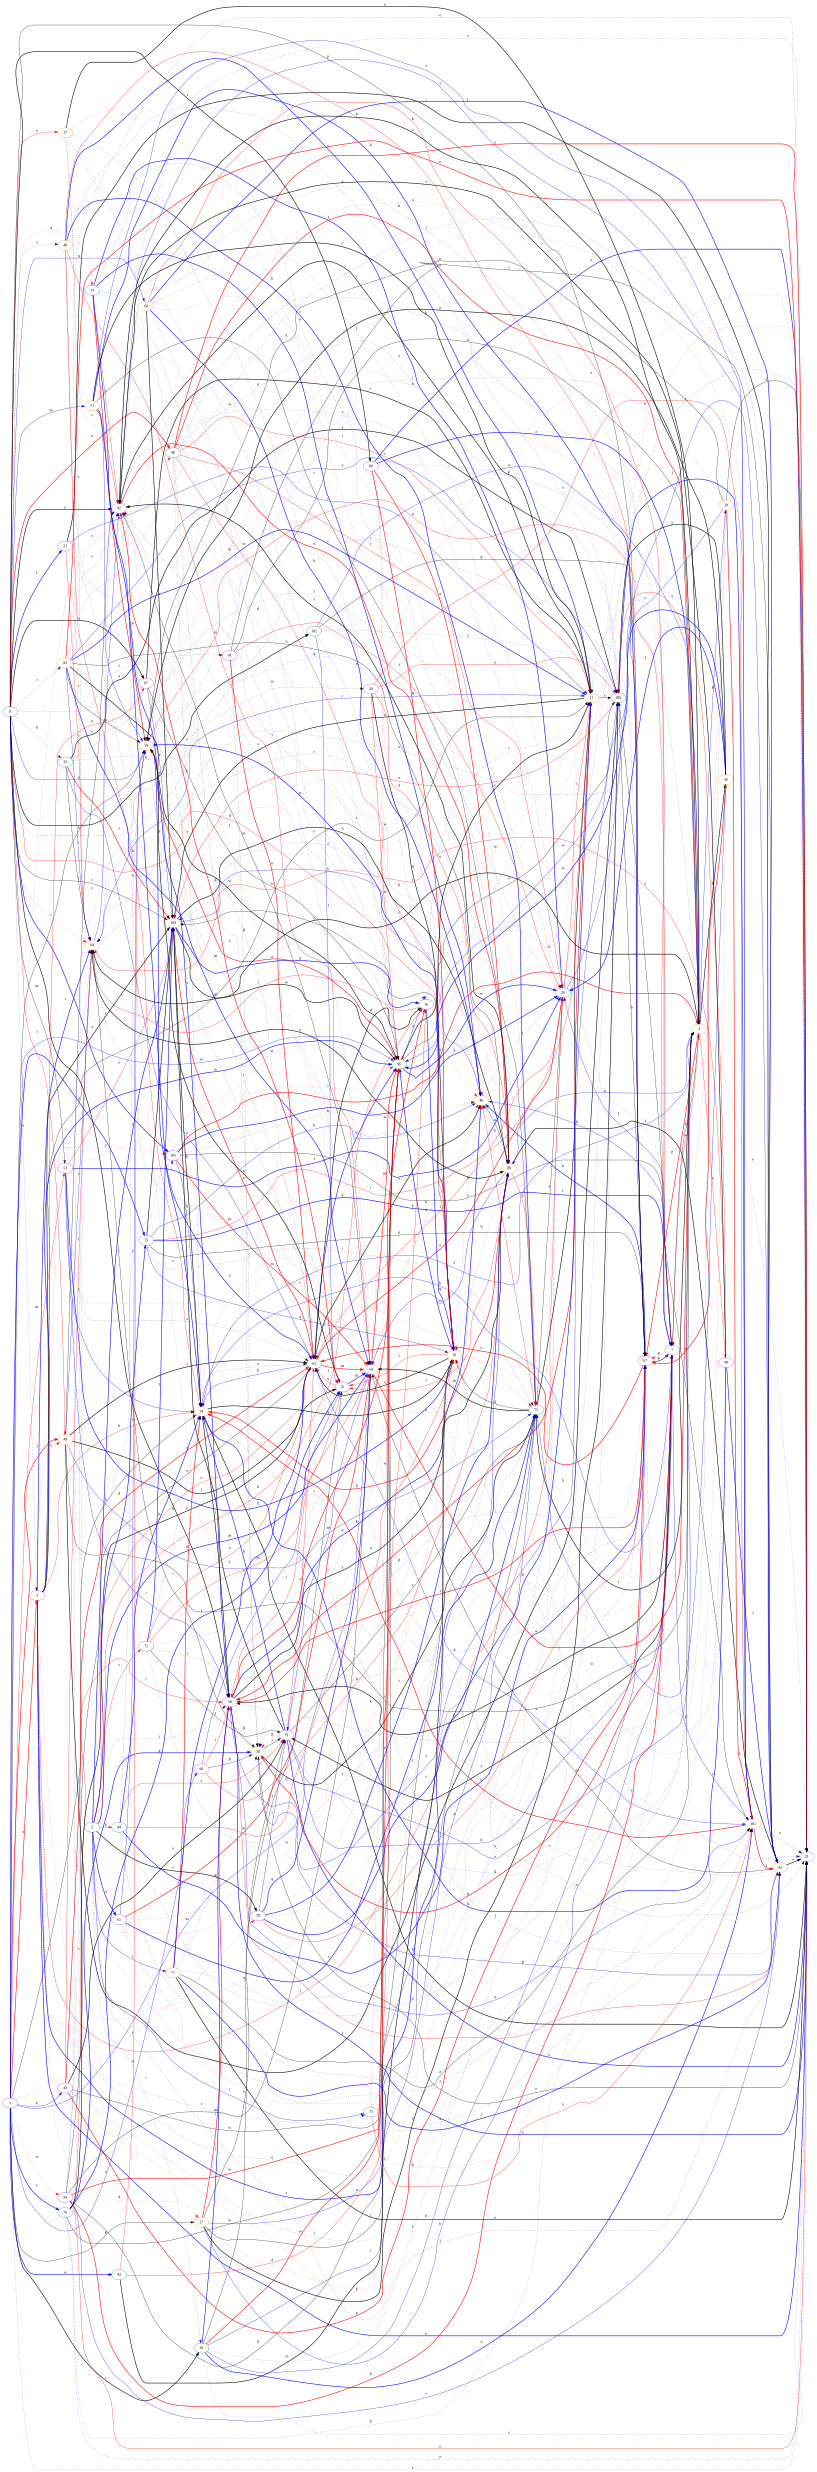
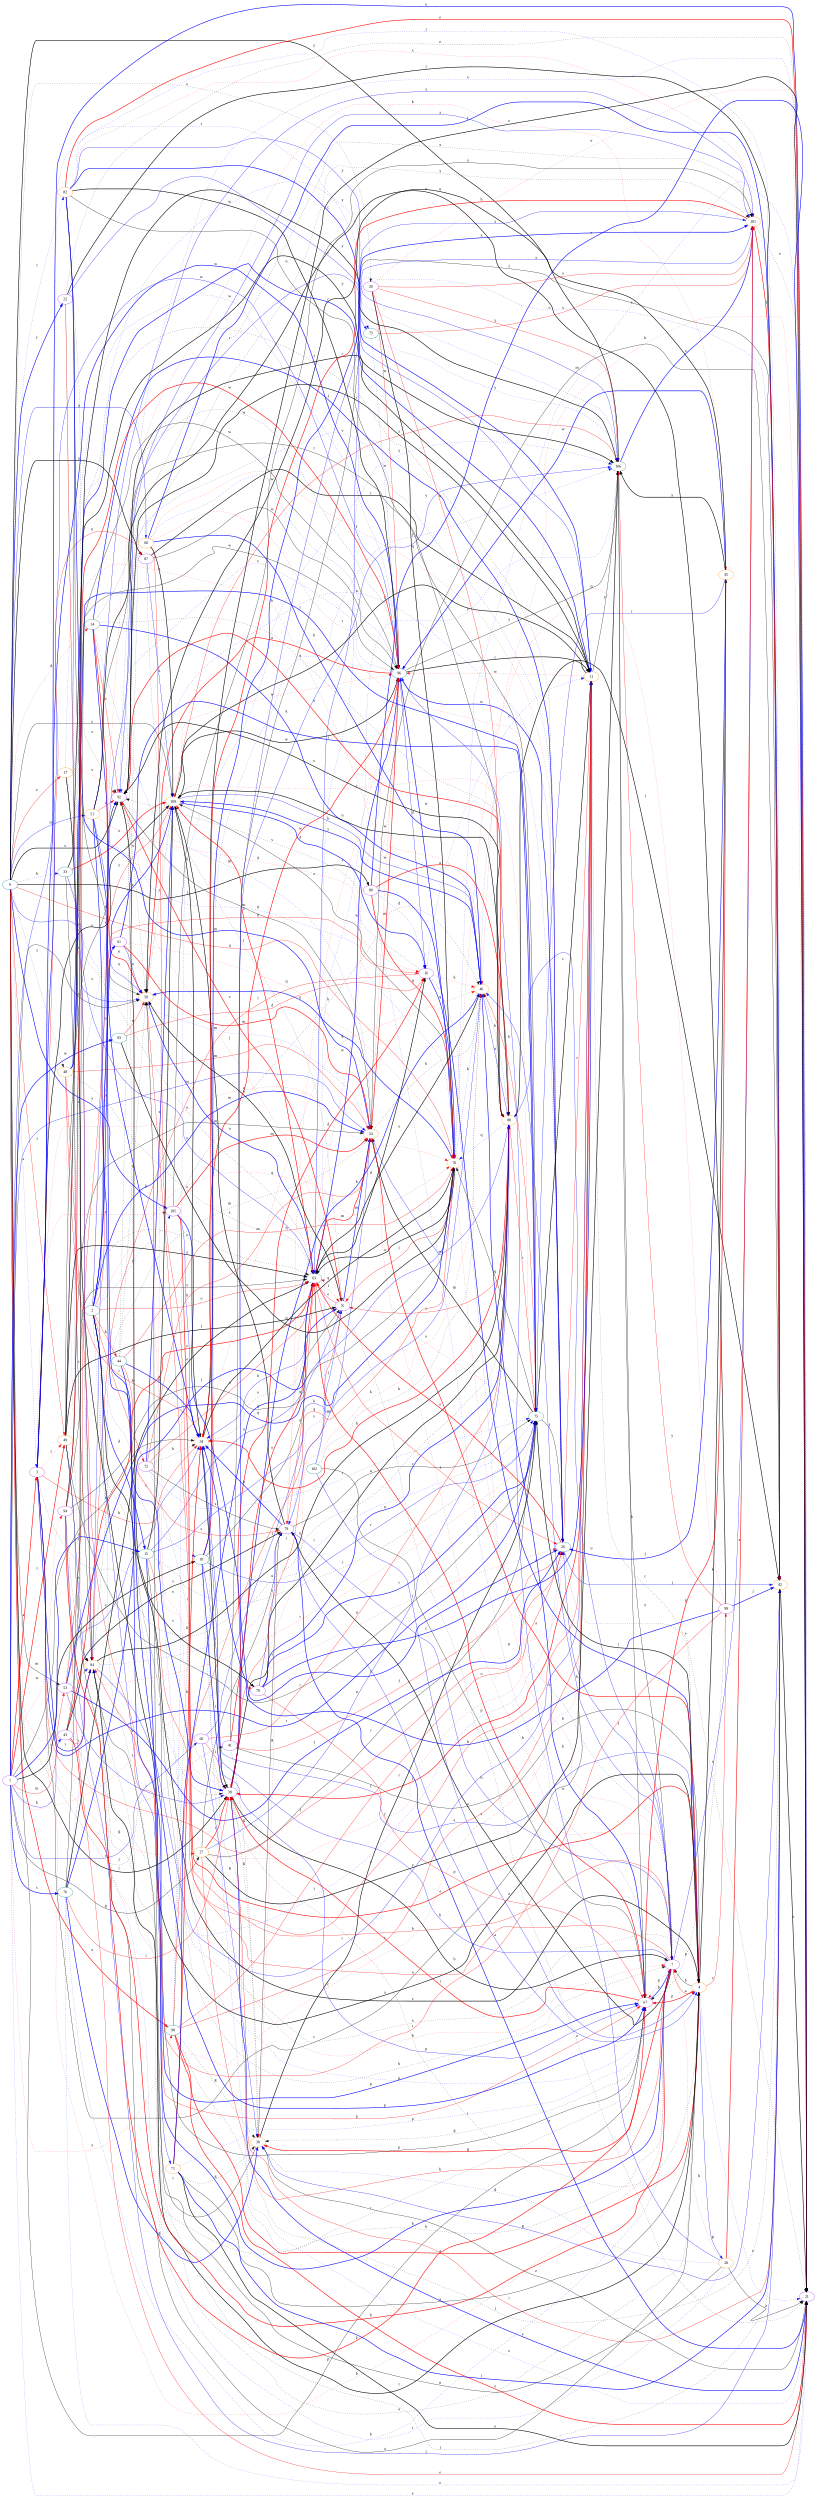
  strict digraph {
    fontname="Liberation Serif"
    rankdir=LR
    node [color=purple fontname="Liberation Serif"]
    edge [color=blue fontname="Liberation Serif" style=solid]
    0 [color=teal]
    3
    14 [color=teal]
    17 [color=darkorange]
    20
    22
    33 [color=teal]
    38
    41
    48 [color=darkorange]
    49 [color=darkorange]
    51 [color=darkorange]
    53
    58 [color=darkorange]
    67
    68 [color=darkorange]
    70 [color=darkorange]
    80
    82 [color=darkorange]
    84 [color=darkorange]
    87
    92
    98 [color=teal]
    102 [color=teal]
    105
    109 [color=darkorange]
    21
    27 [color=darkorange]
    34 [color=darkorange]
    96 [color=teal]
    73 [color=teal]
    7
    11 [color=darkorange]
    26 [color=teal]
    75 [color=teal]
    88 [color=darkorange]
    54 [color=darkorange]
    46 [color=darkorange]
    4 [color=darkorange]
    101 [color=darkorange]
    106 [color=teal]
    42 [color=darkorange]
    63 [color=teal]
    16
    30 [color=darkorange]
    50
    1
    10 [color=teal]
    15 [color=teal]
    43
    60
    76 [color=teal]
    78
    93 [color=teal]
    94
    79
    2 [color=teal]
    44 [color=teal]
    45 [color=darkorange]
    61
    71 [color=darkorange]
    72
    28 [color=darkorange]
    99
    0 -> 3 [label=a style=dotted]
    0 -> 14 [color=red label=d style=dotted]
    0 -> 17 [color=red label=e]
    0 -> 20 [color=black label=e style=dotted]
    0 -> 22 [label=f style=bold]
    0 -> 33 [label=h style=dotted]
    0 -> 38 [color=black label=i style=bold]
    0 -> 41 [color=black label=j style=dotted]
    0 -> 48 [color=black label=l style=dotted]
    0 -> 49 [color=red label=l]
    0 -> 51 [label=m]
    0 -> 53 [color=black label=m]
    0 -> 58 [label=n]
    0 -> 67 [color=black label=p]
    0 -> 68 [label=q]
    0 -> 70 [color=red label=q]
    0 -> 80 [color=black label=t style=bold]
    0 -> 82 [label=t style=dotted]
    0 -> 84 [color=red label=t style=dotted]
    0 -> 87 [color=black label=u style=bold]
    0 -> 92 [color=black label=v style=bold]
    0 -> 98 [color=red label=x style=bold]
-   0 -> 102 [color=black label=y style=bold]
+   0 -> 106 [color=black label=y style=bold]
    0 -> 105 [label=y style=bold]
    0 -> 109 [color=black label=z]
    3 -> 49 [color=red label=l style=dotted]
    3 -> 70 [color=red label=q style=dotted]
    3 -> 84 [label=t style=bold]
    3 -> 87 [color=red label=u]
    3 -> 105 [color=red label=y style=dotted]
    3 -> 109 [color=black label=z style=bold]
    3 -> 21 [label=e style=bold]
    3 -> 27 [color=red label=g style=dotted]
    3 -> 34 [color=red label=h]
    3 -> 96 [label=w style=bold]
    3 -> 73 [label=r style=dotted]
    3 -> 7 [color=red label=b style=dotted]
    3 -> 11 [color=black label=c]
    3 -> 26 [color=red label=f]
    3 -> 75 [label=r style=bold]
    3 -> 88 [color=black label=u style=dotted]
    14 -> 58 [color=red label=n style=bold]
    14 -> 92 [color=red label=v]
    14 -> 34 [label=h style=bold]
    14 -> 96 [color=black label=w style=dotted]
    14 -> 26 [label=f style=bold]
    14 -> 88 [color=black label=u style=dotted]
    14 -> 54 [label=m style=dotted]
    14 -> 46 [label=k style=bold]
    17 -> 70 [label=q style=dotted]
    17 -> 84 [color=black label=t style=dotted]
    17 -> 92 [color=red label=v style=dotted]
    17 -> 96 [label=w style=dotted]
    17 -> 46 [color=red label=k style=dotted]
    17 -> 4 [color=black label=a style=bold]
    20 -> 70 [color=black label=q style=bold]
    20 -> 21 [color=red label=e style=dotted]
    20 -> 96 [color=red label=w]
    20 -> 88 [color=red label=u]
    20 -> 101 [color=red label=x]
    20 -> 106 [color=red label=y]
    22 -> 84 [color=red label=t]
    22 -> 21 [color=black label=e style=dotted]
    22 -> 11 [label=c]
    22 -> 42 [color=black label=j style=bold]
    22 -> 63 [color=black label=o style=dotted]
    33 -> 84 [color=black label=t]
    33 -> 109 [color=red label=z style=bold]
    33 -> 26 [color=black label=f style=dotted]
    33 -> 54 [label=m style=dotted]
    33 -> 106 [color=black label=y style=bold]
    33 -> 63 [label=o]
    38 -> 92 [color=red label=v style=dotted]
    38 -> 21 [label=e style=bold]
    38 -> 7 [color=black label=b style=bold]
    38 -> 88 [color=black label=u style=bold]
    38 -> 46 [label=k style=bold]
    38 -> 101 [label=x]
    38 -> 106 [label=y]
    38 -> 16 [color=red label=d style=bold]
    38 -> 30 [color=black label=g style=dotted]
    41 -> 26 [color=red label=f]
    41 -> 4 [color=black label=a]
    41 -> 42 [color=black label=j]
    41 -> 63 [color=red label=o style=bold]
    41 -> 30 [color=black label=g style=dotted]
    48 -> 67 [color=red label=p]
    48 -> 84 [color=red label=t style=dotted]
    48 -> 34 [color=red label=h]
    48 -> 11 [label=c style=bold]
    48 -> 75 [label=r style=bold]
    48 -> 54 [color=red label=m]
    48 -> 106 [label=y style=dotted]
    48 -> 63 [color=black label=o style=dotted]
    49 -> 84 [label=t]
    49 -> 92 [color=black label=v]
-   49 -> 75 [label=r]
+   49 -> 75 [color=black label=r]
    49 -> 4 [color=black label=a]
    49 -> 106 [color=black label=y style=bold]
    49 -> 63 [color=black label=o style=bold]
    49 -> 50 [color=black label=l style=bold]
    51 -> 38 [label=i style=bold]
    51 -> 58 [label=n]
    51 -> 67 [label=p style=bold]
    51 -> 92 [color=red label=v]
    51 -> 11 [color=black label=c style=bold]
    51 -> 75 [color=black label=r]
    51 -> 101 [label=x]
    51 -> 16 [color=red label=d style=dotted]
    53 -> 38 [label=i]
    53 -> 70 [label=q style=bold]
    53 -> 84 [label=t style=dotted]
    53 -> 109 [color=red label=z]
    53 -> 34 [label=h]
    53 -> 11 [color=red label=c style=dotted]
    53 -> 26 [label=f style=bold]
    53 -> 75 [color=red label=r style=dotted]
    53 -> 63 [color=black label=o style=dotted]
    58 -> 109 [color=black label=z style=dotted]
    58 -> 7 [color=red label=b style=dotted]
    58 -> 63 [label=o style=bold]
    67 -> 38 [color=red label=i style=bold]
    67 -> 84 [color=black label=t style=dotted]
    67 -> 7 [label=b style=bold]
    67 -> 46 [label=k style=bold]
    67 -> 63 [color=red label=o style=bold]
    67 -> 30 [color=black label=g style=dotted]
    68 -> 109 [color=black label=z style=bold]
    68 -> 96 [label=w style=dotted]
    68 -> 7 [color=red label=b]
    68 -> 26 [color=red label=f style=dotted]
    68 -> 75 [color=red label=r style=dotted]
    68 -> 46 [label=k style=bold]
    68 -> 42 [label=j style=bold]
    70 -> 58 [label=n style=bold]
    70 -> 109 [color=black label=z]
    70 -> 21 [label=e style=dotted]
    70 -> 96 [label=w style=bold]
    70 -> 7 [color=red label=b style=dotted]
    70 -> 46 [label=k style=dotted]
    70 -> 63 [color=black label=o style=bold]
    70 -> 50 [color=red label=l]
    80 -> 67 [label=p style=dotted]
    80 -> 70 [color=red label=q style=bold]
    80 -> 21 [label=e style=bold]
    80 -> 96 [color=red label=w style=dotted]
    80 -> 88 [color=red label=u style=bold]
    80 -> 4 [label=a style=bold]
    80 -> 16 [label=d style=dotted]
    82 -> 58 [color=black label=n]
    82 -> 84 [label=t]
    82 -> 92 [color=black label=v style=dotted]
    82 -> 21 [color=red label=e style=bold]
    82 -> 96 [color=black label=w style=bold]
    82 -> 11 [label=c style=bold]
    82 -> 88 [color=black label=u]
    82 -> 54 [label=m style=bold]
    82 -> 101 [color=red label=x style=dotted]
    82 -> 106 [label=y]
    82 -> 42 [label=j style=dotted]
    84 -> 92 [label=v]
    84 -> 11 [label=c]
    84 -> 75 [label=r style=dotted]
    84 -> 88 [color=black label=u style=bold]
    84 -> 54 [color=black label=m style=dotted]
    84 -> 4 [color=black label=a style=dotted]
    87 -> 109 [label=z]
    87 -> 96 [color=black label=w]
    87 -> 11 [color=black label=c style=bold]
    87 -> 50 [color=black label=l style=dotted]
    92 -> 58 [color=black label=n style=dotted]
    92 -> 7 [color=black label=b style=dotted]
    92 -> 11 [color=black label=c style=bold]
    92 -> 88 [color=red label=u style=bold]
    92 -> 54 [color=black label=m]
    92 -> 101 [label=x]
    92 -> 50 [color=red label=l style=dotted]
    98 -> 70 [color=red label=q]
    98 -> 21 [color=red label=e style=bold]
    98 -> 34 [color=black label=h style=dotted]
    98 -> 7 [color=black label=b style=dotted]
    98 -> 11 [color=red label=c]
    98 -> 26 [color=red label=f]
    98 -> 4 [color=red label=a style=bold]
    98 -> 106 [label=y style=dotted]
    98 -> 30 [color=black label=g style=dotted]
    102 -> 67 [color=black label=p]
    102 -> 46 [color=black label=k style=dotted]
    102 -> 4 [label=a]
    102 -> 106 [label=y style=dotted]
    102 -> 50 [label=l]
    105 -> 34 [label=h]
    105 -> 26 [label=f style=bold]
    105 -> 54 [color=red label=m style=bold]
    105 -> 46 [color=black label=k style=dotted]
    105 -> 4 [color=red label=a style=bold]
    105 -> 101 [color=black label=x]
    109 -> 34 [color=black label=h style=bold]
    109 -> 96 [color=black label=w style=bold]
    109 -> 75 [color=red label=r style=dotted]
    109 -> 88 [color=black label=u style=bold]
    109 -> 46 [label=k]
    109 -> 16 [label=d style=bold]
    21 -> 92 [label=v style=dotted]
    21 -> 46 [color=red label=k style=dotted]
    27 -> 38 [color=red label=i style=bold]
-   27 -> 7 [label=b]
+   27 -> 7 [color=red label=b]
    27 -> 26 [color=red label=f style=dotted]
    27 -> 75 [color=black label=r]
    27 -> 88 [label=u]
    27 -> 106 [color=black label=y style=bold]
    27 -> 79 [color=black label=s]
    34 -> 38 [color=black label=i style=bold]
    34 -> 70 [color=black label=q style=bold]
    34 -> 21 [color=black label=e style=bold]
    34 -> 46 [color=red label=k style=dotted]
    34 -> 4 [label=a]
    34 -> 42 [color=black label=j style=dotted]
    34 -> 63 [color=black label=o style=dotted]
    96 -> 58 [color=red label=n style=bold]
    96 -> 92 [label=v style=dotted]
    96 -> 11 [color=black label=c style=bold]
    96 -> 26 [label=w style=bold]
    96 -> 54 [color=red label=m style=bold]
    96 -> 106 [color=black label=y]
    96 -> 16 [label=d]
    96 -> 79 [color=red label=s style=dotted]
    73 -> 96 [label=w style=dotted]
    73 -> 101 [color=red label=x]
    73 -> 106 [label=y style=dotted]
    7 -> 58 [color=red label=n]
    7 -> 67 [color=red label=p style=dotted]
    7 -> 34 [label=h]
    7 -> 26 [label=f]
-   4 -> 88 [label=u]
+   7 -> 88 [label=u]
    7 -> 46 [label=k]
    7 -> 4 [color=red label=a]
    7 -> 101 [label=x]
    7 -> 106 [color=black label=y]
    7 -> 30 [color=red label=g style=bold]
    7 -> 79 [color=black label=s style=bold]
    11 -> 38 [color=red label=i style=bold]
    11 -> 109 [color=black label=z style=bold]
    11 -> 96 [color=red label=w style=dotted]
    11 -> 106 [color=black label=y]
    26 -> 58 [label=n style=dotted]
    26 -> 92 [label=v style=dotted]
    26 -> 21 [color=black label=e style=dotted]
    26 -> 11 [color=red label=c]
    26 -> 42 [label=j]
    26 -> 63 [color=red label=o style=bold]
    75 -> 70 [color=black label=q]
    75 -> 11 [color=black label=c style=bold]
    75 -> 26 [color=black label=f]
    75 -> 54 [color=black label=m style=bold]
    75 -> 46 [color=red label=k]
    75 -> 63 [color=red label=o style=dotted]
    88 -> 70 [label=q style=dotted]
    88 -> 92 [color=black label=v style=bold]
    88 -> 34 [color=red label=h style=bold]
    88 -> 75 [color=red label=r]
    88 -> 54 [label=m]
    88 -> 46 [color=black label=k style=dotted]
    88 -> 42 [color=black label=j style=bold]
    88 -> 50 [color=red label=l]
    54 -> 96 [color=red label=w style=dotted]
    54 -> 7 [color=red label=b style=dotted]
    54 -> 46 [color=black label=k style=dotted]
    54 -> 4 [color=red label=a style=bold]
-   46 -> 109 [label=z style=dotted]
+   46 -> 109 [label=z style=bold]
    46 -> 26 [label=f style=dotted]
    46 -> 88 [label=u]
    46 -> 63 [color=black label=o style=bold]
    4 -> 38 [color=black label=i style=dotted]
    4 -> 67 [color=red label=p style=bold]
    4 -> 84 [color=black label=t style=bold]
    4 -> 92 [color=black label=v style=bold]
    4 -> 21 [label=e style=dotted]
    4 -> 7 [color=black label=b]
    4 -> 11 [color=black label=c style=dotted]
    4 -> 75 [color=black label=r style=bold]
    4 -> 45 [color=black label=k style=bold]
    4 -> 28 [label=g]
    4 -> 99 [color=red label=x]
    101 -> 21 [color=black label=e style=dotted]
    101 -> 34 [color=red label=h style=bold]
    101 -> 42 [color=red label=j style=bold]
    106 -> 67 [color=black label=b]
    106 -> 109 [color=red label=z]
    106 -> 101 [label=x style=bold]
    42 -> 38 [color=red label=i]
    42 -> 21 [color=black label=e style=bold]
    42 -> 54 [color=black label=m]
    42 -> 63 [label=o style=dotted]
    42 -> 30 [label=g]
    63 -> 109 [color=red label=z style=bold]
    63 -> 34 [label=h]
    63 -> 96 [label=w style=bold]
    63 -> 26 [color=red label=f]
    63 -> 54 [color=red label=m style=bold]
    63 -> 101 [label=x]
    63 -> 16 [color=black label=d style=bold]
    63 -> 50 [color=red label=l style=dotted]
    16 -> 70 [label=q style=bold]
    16 -> 84 [color=red label=t]
    16 -> 92 [color=black label=v style=dotted]
    16 -> 7 [label=b style=dotted]
    16 -> 11 [label=c style=dotted]
    16 -> 46 [color=red label=k style=dotted]
    30 -> 84 [color=black label=t]
    30 -> 21 [color=black label=e]
    30 -> 75 [color=black label=r style=bold]
    30 -> 79 [color=black label=s]
    50 -> 38 [color=red label=i]
    50 -> 58 [color=black label=n style=bold]
    50 -> 92 [color=red label=v style=bold]
    50 -> 21 [color=black label=e style=dotted]
    50 -> 54 [label=m style=bold]
    50 -> 63 [color=red label=o]
    50 -> 79 [label=s style=dotted]
    1 -> 3 [color=red label=a style=bold]
    1 -> 49 [color=red label=l style=bold]
    1 -> 53 [color=red label=m]
    1 -> 58 [color=black label=n]
    1 -> 98 [color=red label=x style=dotted]
    1 -> 21 [label=e style=dotted]
    1 -> 27 [color=black label=g]
    1 -> 34 [color=black label=h]
    1 -> 96 [label=w]
    1 -> 54 [label=m]
    1 -> 10 [color=black label=c style=bold]
    1 -> 15 [label=d style=bold]
    1 -> 43 [label=k]
    1 -> 60 [label=o]
    1 -> 76 [label=s style=bold]
    1 -> 78 [color=red label=s style=dotted]
    1 -> 93 [label=w style=bold]
    1 -> 94 [color=red label=w style=dotted]
    10 -> 38 [label=i style=bold]
    10 -> 67 [label=p]
    10 -> 21 [label=e style=dotted]
    10 -> 96 [color=red label=w style=bold]
    10 -> 75 [label=r]
    10 -> 101 [label=x style=bold]
    10 -> 106 [label=y style=dotted]
    10 -> 50 [color=black label=l]
    15 -> 67 [color=black label=p]
    15 -> 70 [label=q]
    15 -> 109 [color=black label=z style=bold]
    15 -> 96 [color=red label=w style=dotted]
    15 -> 7 [label=b style=bold]
    15 -> 11 [color=red label=c]
    15 -> 75 [color=black label=r style=dotted]
    15 -> 46 [label=k]
    43 -> 67 [color=red label=p style=bold]
    43 -> 84 [color=red label=t]
    43 -> 96 [color=black label=w]
    43 -> 26 [label=f style=dotted]
    43 -> 63 [color=red label=o style=bold]
    43 -> 79 [color=black label=s style=bold]
    60 -> 38 [color=red label=i]
    60 -> 88 [color=red label=u]
    60 -> 30 [label=g]
    60 -> 50 [label=l]
    76 -> 38 [color=red label=i]
    76 -> 84 [label=t style=dotted]
    76 -> 21 [label=e style=dotted]
    76 -> 96 [color=black label=w]
    76 -> 7 [label=b style=dotted]
    76 -> 63 [color=black label=o style=bold]
    76 -> 30 [label=g style=bold]
    76 -> 50 [label=l style=bold]
    78 -> 67 [color=red label=p]
    78 -> 11 [label=c style=bold]
    78 -> 26 [color=red label=f style=dotted]
-   78 -> 54 [label=r style=bold]
+   78 -> 75 [label=r style=bold]
    78 -> 88 [label=u style=bold]
    78 -> 46 [color=red label=k style=dotted]
    78 -> 79 [label=s]
    93 -> 58 [color=red label=n]
    93 -> 70 [color=black label=q style=bold]
    93 -> 16 [color=red label=d]
    94 -> 70 [color=black label=q]
    94 -> 84 [color=black label=t style=dotted]
    94 -> 92 [label=v style=dotted]
    94 -> 21 [color=red label=e]
    94 -> 96 [color=red label=w style=bold]
    94 -> 7 [color=red label=b style=bold]
    94 -> 54 [color=black label=m]
    94 -> 42 [label=j]
    94 -> 63 [color=black label=o]
    79 -> 109 [color=black label=z style=bold]
    79 -> 21 [label=e style=bold]
    79 -> 34 [label=h style=bold]
    79 -> 96 [color=red label=w style=dotted]
    79 -> 7 [label=b]
    79 -> 75 [color=black label=r]
    79 -> 54 [label=m]
    79 -> 4 [label=a]
    79 -> 63 [color=red label=o]
    79 -> 30 [color=red label=g style=dotted]
    2 -> 38 [color=black label=i style=dotted]
    2 -> 70 [color=red label=q style=dotted]
    2 -> 105 [label=y style=dotted]
    2 -> 109 [label=z style=bold]
    2 -> 73 [label=r]
    2 -> 54 [label=m style=bold]
    2 -> 42 [color=black label=j style=dotted]
    2 -> 63 [color=red label=o]
    2 -> 16 [color=red label=d]
    2 -> 10 [label=c style=dotted]
    2 -> 15 [label=d style=bold]
    2 -> 78 [color=black label=s style=bold]
    2 -> 44 [color=red label=k]
    2 -> 45 [color=red label=k style=dotted]
    2 -> 61 [label=o style=bold]
    2 -> 71 [label=r]
    2 -> 72 [color=red label=r]
    44 -> 58 [color=black label=n style=dotted]
    44 -> 67 [label=p style=bold]
    44 -> 70 [color=red label=q]
    44 -> 34 [label=h style=bold]
    44 -> 4 [color=black label=a style=dotted]
    44 -> 101 [color=black label=x style=dotted]
    44 -> 79 [color=red label=s]
    45 -> 58 [color=black label=n style=bold]
    45 -> 67 [color=red label=p style=bold]
    45 -> 96 [label=w style=bold]
    45 -> 26 [label=f style=bold]
    45 -> 75 [label=r]
    45 -> 106 [color=black label=y style=bold]
    61 -> 58 [label=n]
    61 -> 70 [color=red label=q style=dotted]
    61 -> 75 [label=r style=bold]
    61 -> 54 [color=red label=m style=bold]
    61 -> 101 [color=black label=x style=dotted]
    71 -> 67 [label=p style=dotted]
    71 -> 21 [color=black label=e style=bold]
    71 -> 34 [color=red label=h style=bold]
    71 -> 4 [color=black label=a]
    71 -> 42 [label=j style=bold]
    71 -> 63 [label=o style=bold]
    71 -> 30 [color=black label=g style=dotted]
    72 -> 38 [color=black label=i style=dotted]
    72 -> 67 [label=p style=dotted]
    72 -> 109 [label=z style=bold]
    72 -> 34 [color=black label=h style=dotted]
    72 -> 75 [label=r style=dotted]
    72 -> 54 [color=red label=m]
    72 -> 63 [color=red label=o]
    72 -> 79 [color=black label=s]
    28 -> 58 [color=black label=n]
    28 -> 84 [label=t style=dotted]
    28 -> 21 [color=black label=e]
    28 -> 96 [label=w]
    28 -> 7 [color=red label=b style=dotted]
    28 -> 101 [color=red label=x style=bold]
    28 -> 30 [label=g style=dotted]
    99 -> 67 [color=black label=p style=dotted]
    99 -> 70 [color=red label=q style=dotted]
    99 -> 84 [color=red label=t]
    99 -> 92 [color=black label=v style=bold]
    99 -> 34 [label=h style=bold]
    99 -> 106 [color=red label=y]
    99 -> 42 [label=j style=bold]
  }
